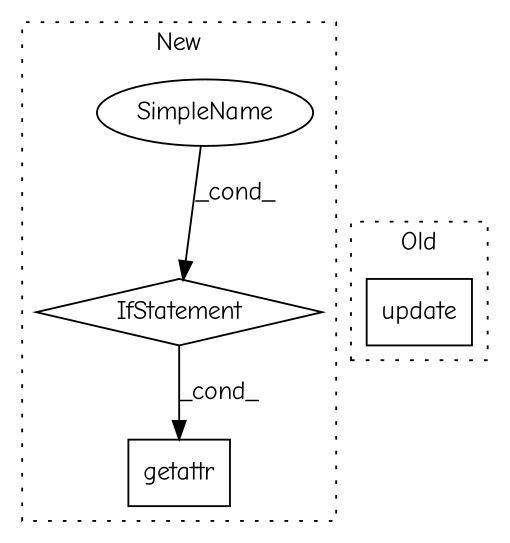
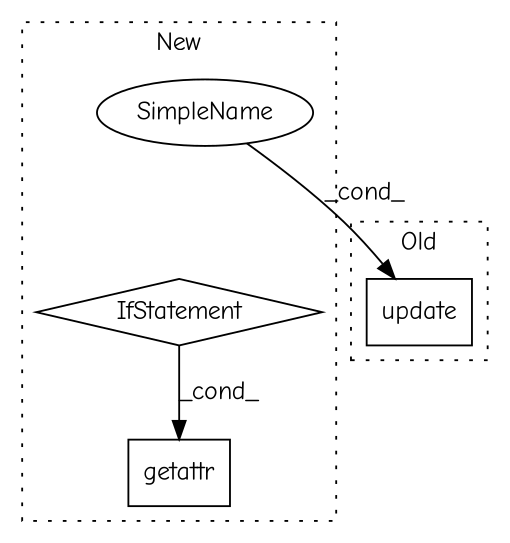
  digraph {
    fontname="Comic Neue"
    node [a=32 fontname="Comic Neue" shape=box]
    edge [fontname="Comic Neue"]
    n1 [l="8,1" label=getattr s="12618,12637"]
    n2 [a=25 l=40 label=IfStatement s=12722 shape=diamond]
    n3 [a=42 l=5 label=SimpleName s=12757 shape=ellipse]
    n4 [l="7,1" label=update s="12183,12207"]
    subgraph cluster_1 {
      label=New
      style=dotted
      n1
      n2
      n3
    }
    subgraph cluster_2 {
      label=Old
      style=dotted
      n4
    }
    n2 -> n1 [label=_cond_]
-   n3 -> n2 [label=_cond_]
+   n3 -> n4 [label=_cond_]
  }
